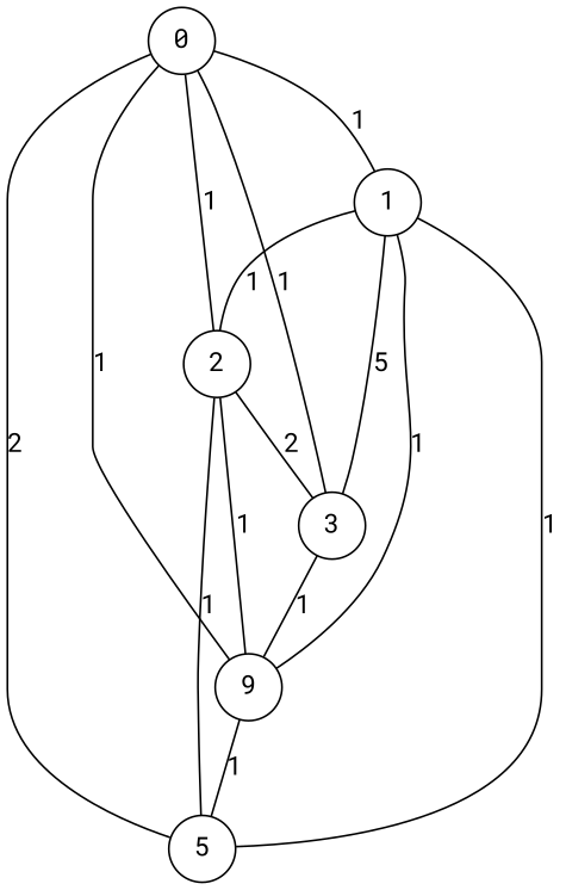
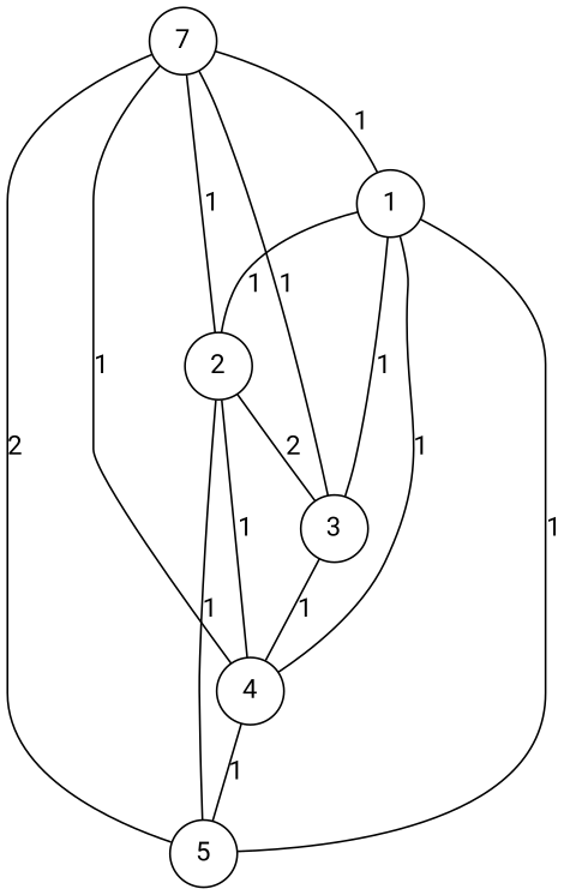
  graph {
    fontname="Roboto Mono"
    node [fontname="Roboto Mono" shape=circle]
    edge [fontname="Roboto Mono"]
-   0
+   0 [label=7]
    1
    2
    3
-   4 [label=9]
+   4
    5
    0 -- 1 [label=1]
    0 -- 2 [label=1]
    0 -- 3 [label=1]
    0 -- 4 [label=1]
    0 -- 5 [label=2]
    1 -- 2 [label=1]
-   1 -- 3 [label=5]
+   1 -- 3 [label=1]
    1 -- 4 [label=1]
    1 -- 5 [label=1]
    2 -- 3 [label=2]
    2 -- 4 [label=1]
    2 -- 5 [label=1]
    3 -- 4 [label=1]
    4 -- 5 [label=1]
  }
